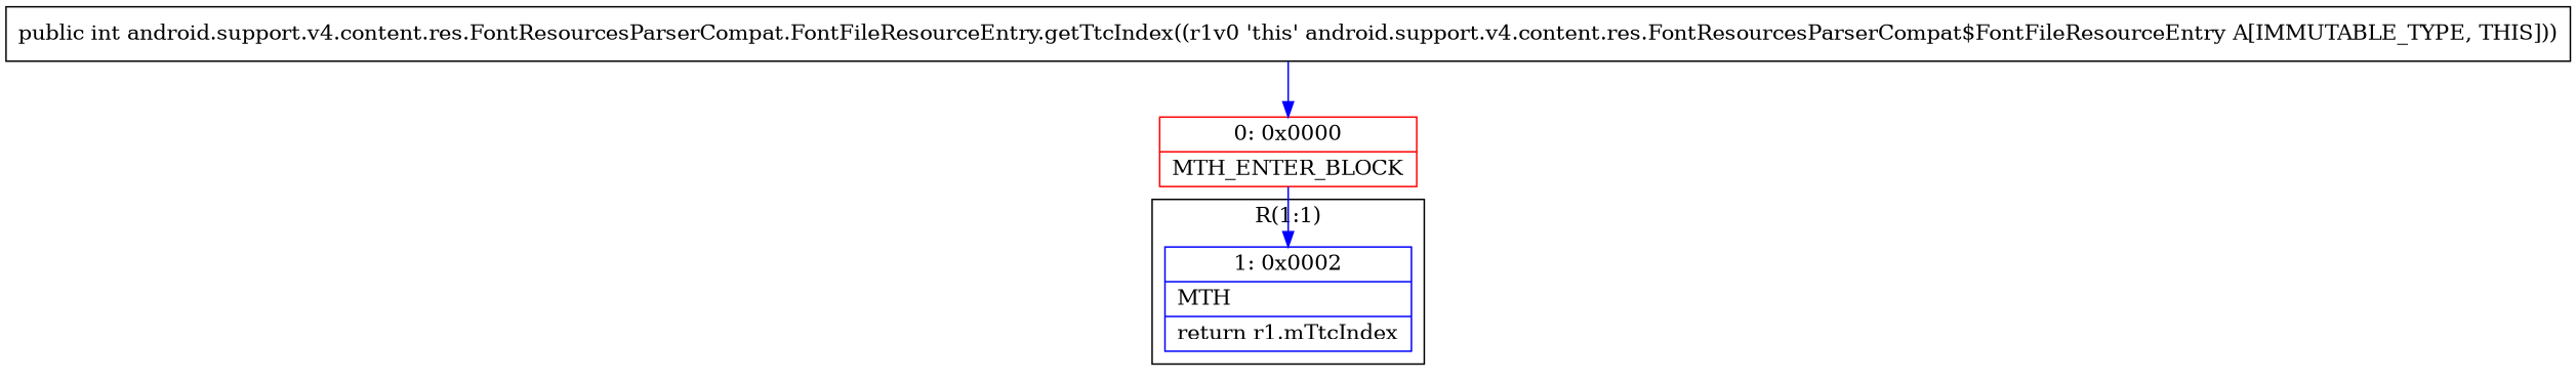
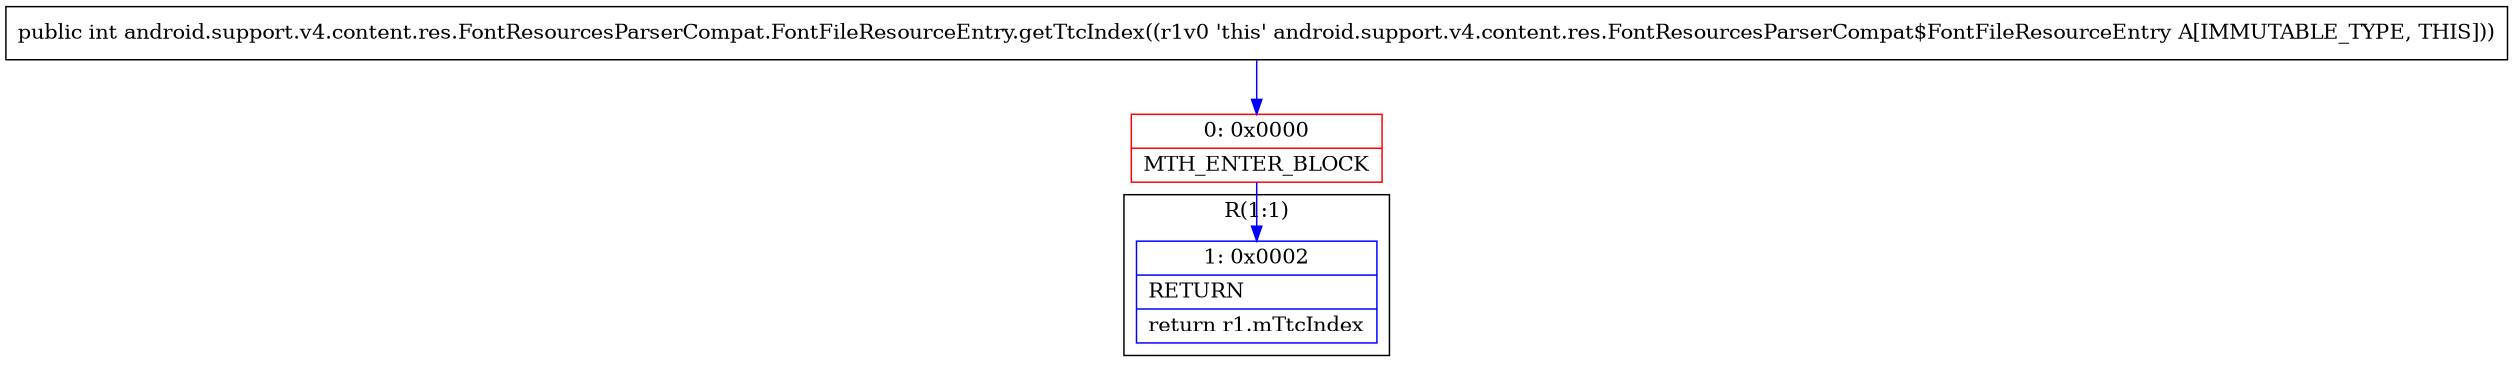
  digraph {
    node [shape=record]
    edge [color=blue style=solid]
-   n1 [color=blue label="{1\:\ 0x0002|MTH\l|return r1.mTtcIndex\l}"]
+   n1 [color=blue label="{1\:\ 0x0002|RETURN\l|return r1.mTtcIndex\l}"]
    n2 [color=red label="{0\:\ 0x0000|MTH_ENTER_BLOCK\l}"]
    n3 [label="{public int android.support.v4.content.res.FontResourcesParserCompat.FontFileResourceEntry.getTtcIndex((r1v0 'this' android.support.v4.content.res.FontResourcesParserCompat$FontFileResourceEntry A[IMMUTABLE_TYPE, THIS])) }"]
    subgraph cluster_1 {
      label="R(1:1)"
      n1
    }
    n2 -> n1
    n3 -> n2
  }
